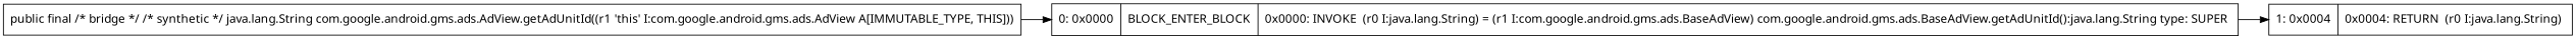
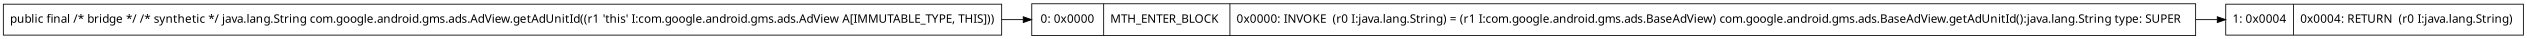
  digraph {
    rankdir=LR
    fontname="Noto Sans"
    node [shape=record fontname="Noto Sans"]
    edge [fontname="Noto Sans"]
-   n1 [label="{0\:\ 0x0000|BLOCK_ENTER_BLOCK\l|0x0000: INVOKE  (r0 I:java.lang.String) = (r1 I:com.google.android.gms.ads.BaseAdView) com.google.android.gms.ads.BaseAdView.getAdUnitId():java.lang.String type: SUPER \l}"]
+   n1 [label="{0\:\ 0x0000|MTH_ENTER_BLOCK\l|0x0000: INVOKE  (r0 I:java.lang.String) = (r1 I:com.google.android.gms.ads.BaseAdView) com.google.android.gms.ads.BaseAdView.getAdUnitId():java.lang.String type: SUPER \l}"]
    n2 [label="{1\:\ 0x0004|0x0004: RETURN  (r0 I:java.lang.String) \l}"]
    n3 [label="{public final \/* bridge *\/ \/* synthetic *\/ java.lang.String com.google.android.gms.ads.AdView.getAdUnitId((r1 'this' I:com.google.android.gms.ads.AdView A[IMMUTABLE_TYPE, THIS])) }"]
    n1 -> n2
    n3 -> n1
  }
